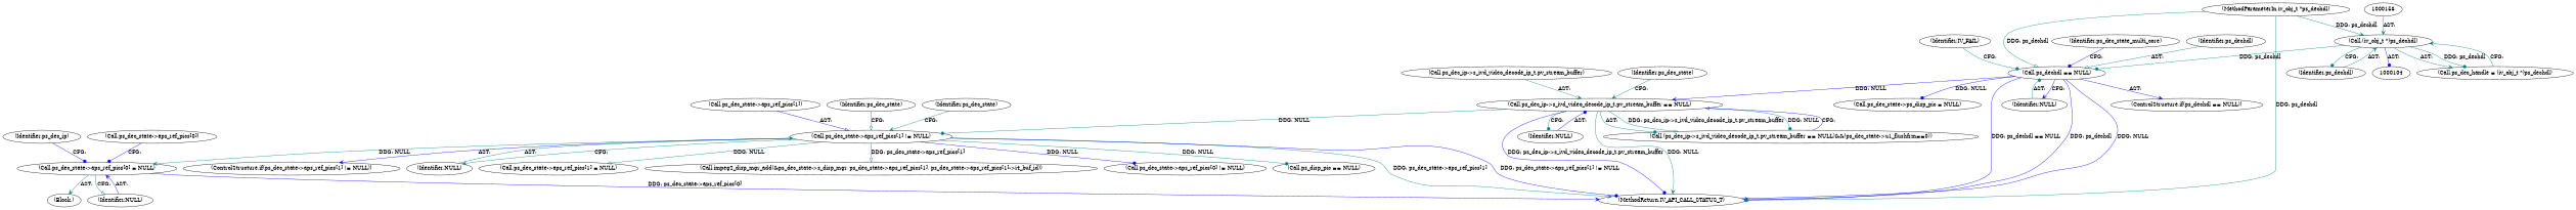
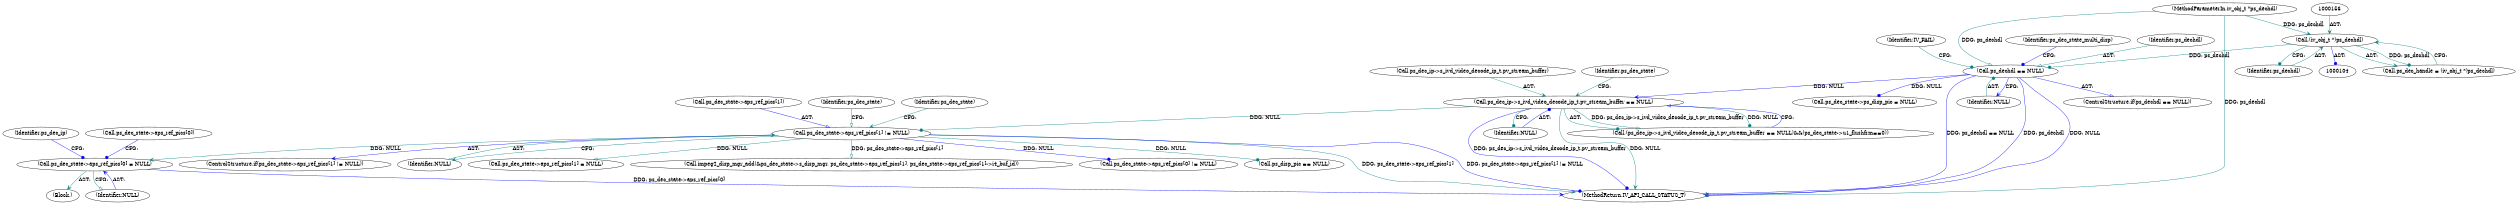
  digraph {
    edge [arrowhead=vee color=teal]
    n1 [label="(Call,ps_dec_state->aps_ref_pics[0] = NULL)"]
    n2 [label="(MethodReturn,IV_API_CALL_STATUS_T)"]
    n3 [label="(Block,)"]
    n4 [label="(Identifier,NULL)"]
    n5 [label="(Call,ps_dec_state->aps_ref_pics[1] != NULL)"]
    n6 [label="(ControlStructure,if(ps_dec_state->aps_ref_pics[1] != NULL))"]
    n7 [label="(Call,ps_dec_state->aps_ref_pics[1] = NULL)"]
    n8 [label="(Call,impeg2_disp_mgr_add(&ps_dec_state->s_disp_mgr, ps_dec_state->aps_ref_pics[1], ps_dec_state->aps_ref_pics[1]->i4_buf_id))"]
    n9 [label="(Call,ps_dec_state->aps_ref_pics[0] != NULL)"]
    n10 [label="(Call,ps_disp_pic == NULL)"]
    n11 [label="(Identifier,NULL)"]
    n12 [label="(Call,ps_dec_ip->s_ivd_video_decode_ip_t.pv_stream_buffer == NULL)"]
    n13 [label="(Call,(ps_dec_ip->s_ivd_video_decode_ip_t.pv_stream_buffer == NULL)&&(ps_dec_state->u1_flushfrm==0))"]
    n14 [label="(Identifier,NULL)"]
    n15 [label="(Call,ps_dechdl == NULL)"]
    n16 [label="(Identifier,NULL)"]
    n17 [label="(ControlStructure,if(ps_dechdl == NULL))"]
    n18 [label="(Call,ps_dec_state->ps_disp_pic = NULL)"]
    n19 [label="(Call,(iv_obj_t *)ps_dechdl)"]
    n20 [label="(Call,ps_dec_handle = (iv_obj_t *)ps_dechdl)"]
    n21 [label="(Identifier,ps_dechdl)"]
    1000104
    n23 [label="(MethodParameterIn,iv_obj_t *ps_dechdl)"]
    n24 [label="(Identifier,ps_dechdl)"]
    n25 [label="(Identifier,IV_FAIL)"]
    n26 [label="(Call,ps_dec_state->aps_ref_pics[1])"]
    n27 [label="(Identifier,ps_dec_state)"]
    n28 [label="(Call,ps_dec_ip->s_ivd_video_decode_ip_t.pv_stream_buffer)"]
    n29 [label="(Identifier,ps_dec_state)"]
-   n30 [label="(Identifier,ps_dec_state_multi_core)"]
+   n30 [label="(Identifier,ps_dec_state_multi_disp)"]
    n31 [label="(Identifier,ps_dec_ip)"]
    n32 [label="(Call,ps_dec_state->aps_ref_pics[0])"]
    n33 [label="(Identifier,ps_dec_state)"]
    1000156
    n1 -> n2 [color=blue label="DDG: ps_dec_state->aps_ref_pics[0]"]
    n1 -> n3 [label="AST: "]
    n1 -> n4 [arrowhead=onormal label="CFG: "]
    n4 -> n1 [color=blue label="AST: "]
    n5 -> n1 [label="DDG: NULL"]
    n5 -> n2 [label="DDG: ps_dec_state->aps_ref_pics[1]"]
    n5 -> n2 [arrowhead=dot color=blue label="DDG: ps_dec_state->aps_ref_pics[1] != NULL"]
    n5 -> n6 [color=blue label="AST: "]
    n5 -> n7 [arrowhead=onormal label="DDG: NULL"]
    n5 -> n8 [arrowhead=onormal label="DDG: ps_dec_state->aps_ref_pics[1]"]
    n5 -> n9 [arrowhead=dot color=blue label="DDG: NULL"]
    n5 -> n10 [arrowhead=dot label="DDG: NULL"]
    n5 -> n11 [label="CFG: "]
    n11 -> n5 [label="AST: "]
    n12 -> n2 [arrowhead=dot color=blue label="DDG: ps_dec_ip->s_ivd_video_decode_ip_t.pv_stream_buffer"]
    n12 -> n2 [label="DDG: NULL"]
    n12 -> n5 [arrowhead=dot label="DDG: NULL"]
    n12 -> n13 [arrowhead=dot label="AST: "]
    n12 -> n13 [arrowhead=onormal label="DDG: ps_dec_ip->s_ivd_video_decode_ip_t.pv_stream_buffer"]
    n12 -> n13 [arrowhead=dot label="DDG: NULL"]
    n12 -> n14 [arrowhead=dot label="CFG: "]
    n13 -> n12 [arrowhead=onormal color=blue label="CFG: "]
    n14 -> n12 [arrowhead=dot color=blue label="AST: "]
    n15 -> n2 [arrowhead=dot color=blue label="DDG: ps_dechdl == NULL"]
    n15 -> n2 [color=blue label="DDG: ps_dechdl"]
    n15 -> n2 [arrowhead=onormal color=blue label="DDG: NULL"]
    n15 -> n12 [color=blue label="DDG: NULL"]
    n15 -> n16 [color=blue label="CFG: "]
-   n15 -> n17 [color=blue label="AST: "]
+   n15 -> n17 [arrowhead=onormal color=blue label="AST: "]
    n15 -> n18 [arrowhead=dot color=blue label="DDG: NULL"]
    n16 -> n15 [arrowhead=dot label="AST: "]
    n19 -> n15 [arrowhead=dot label="DDG: ps_dechdl"]
    n19 -> n20 [label="AST: "]
    n19 -> n20 [arrowhead=dot label="DDG: ps_dechdl"]
    n19 -> n21 [arrowhead=dot label="CFG: "]
    n19 -> 1000104 [arrowhead=dot color=blue label="AST: "]
    n20 -> n19 [label="CFG: "]
    n21 -> n19 [label="AST: "]
    n23 -> n2 [arrowhead=dot label="DDG: ps_dechdl"]
    n23 -> n15 [arrowhead=onormal label="DDG: ps_dechdl"]
    n23 -> n19 [label="DDG: ps_dechdl"]
    n24 -> n15 [arrowhead=onormal label="AST: "]
    n25 -> n15 [arrowhead=dot label="CFG: "]
    n26 -> n5 [arrowhead=onormal color=blue label="AST: "]
    n27 -> n5 [arrowhead=onormal label="CFG: "]
    n28 -> n12 [label="AST: "]
    n29 -> n5 [label="CFG: "]
    n30 -> n15 [arrowhead=dot color=blue label="CFG: "]
    n31 -> n1 [arrowhead=dot color=blue label="CFG: "]
    n32 -> n1 [arrowhead=dot color=blue label="CFG: "]
    n33 -> n12 [label="CFG: "]
    1000156 -> n19 [label="AST: "]
  }
